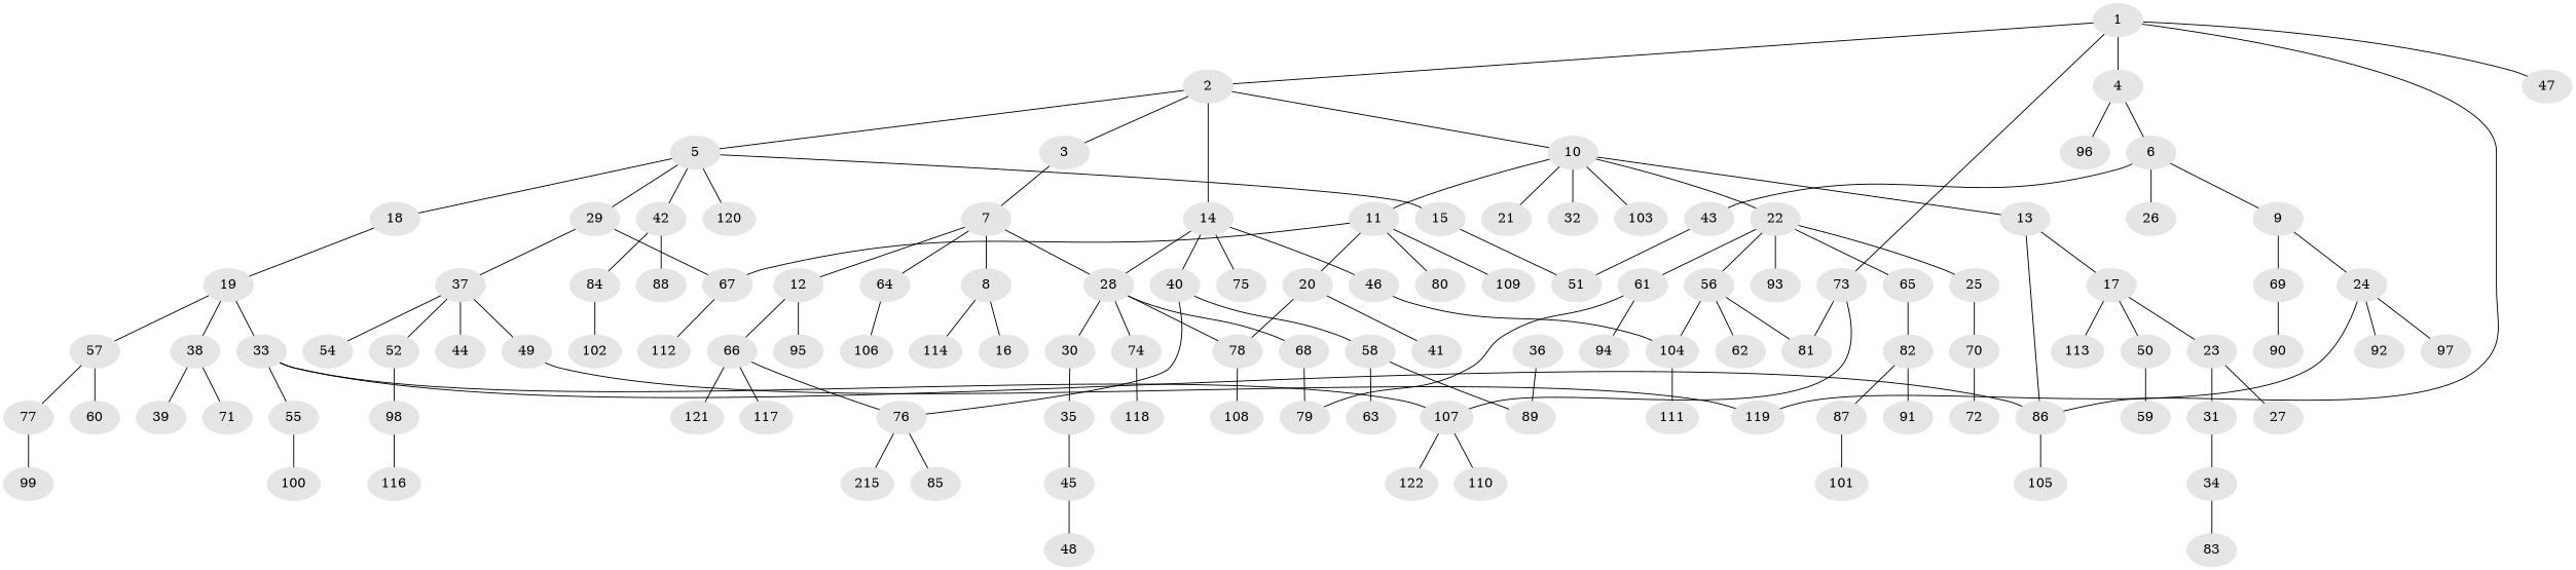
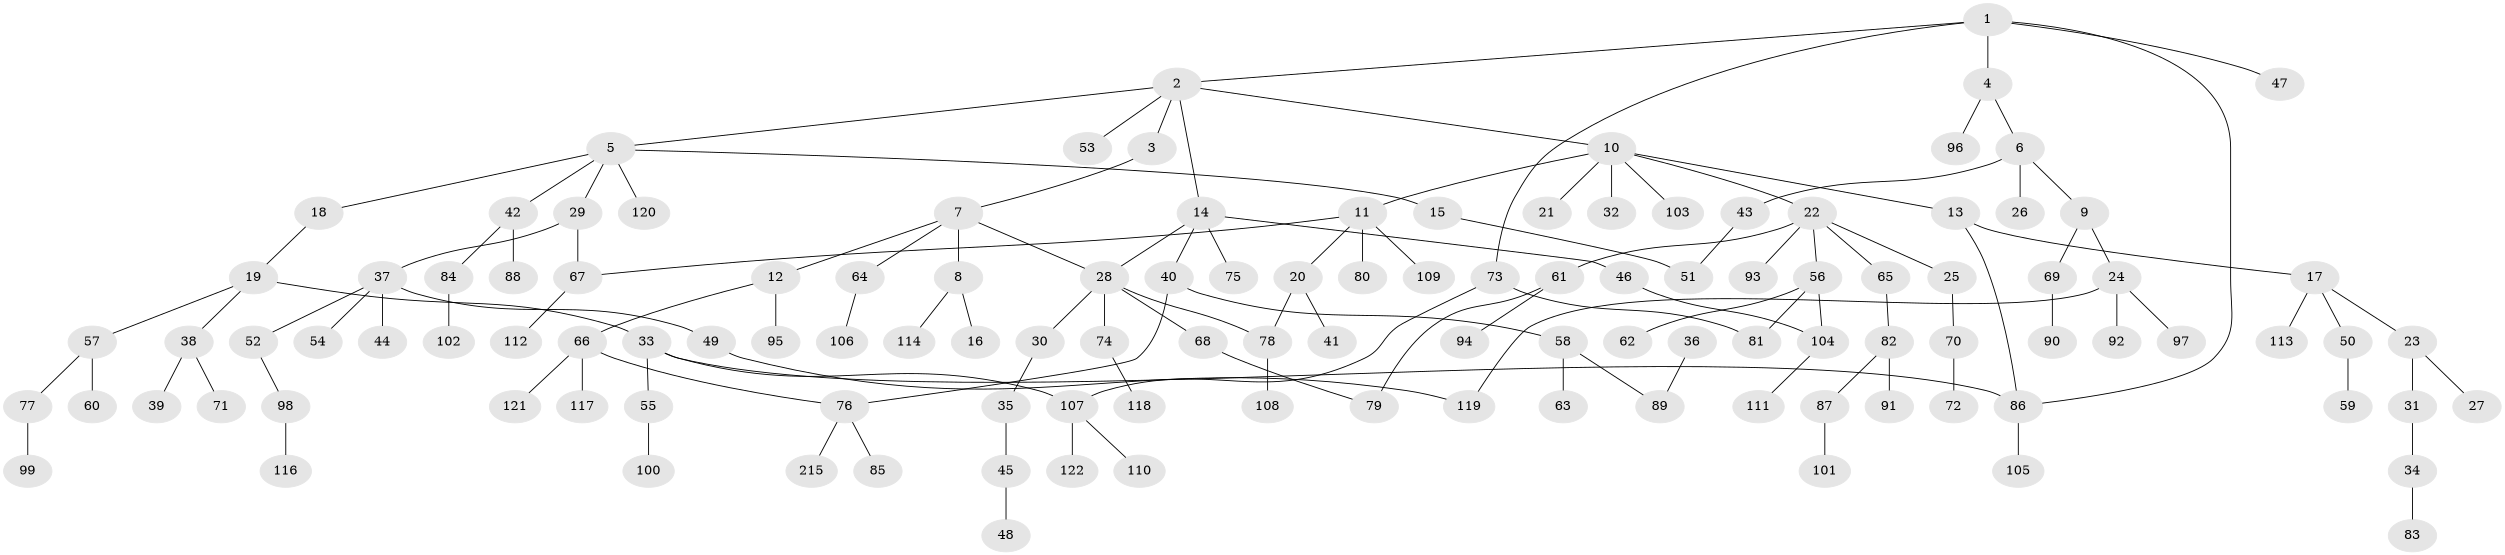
  graph {
    node [color=gray90 style=filled]
    1
    2
    4
    47
    73
    86
    3
    5
    10
    14
+   53
    6
    96
    107
    81
    105
    7
    15
    18
    29
    42
    120
    11
    13
    21
    22
    32
    103
    28
    40
    46
    75
    8
    12
    64
    9
    26
    43
    51
    19
    67
    37
    84
    88
    24
    69
    16
    114
    66
    95
    36
    89
    106
    92
    97
    119
    90
    20
    80
    109
    17
    25
    56
    61
    65
    93
    41
    78
    112
    76
    117
    121
    23
    50
    113
    30
    68
    74
    58
    104
    27
    31
    59
    33
    38
    57
    55
    39
    71
    60
    77
    108
    70
    62
    79
    94
    82
    34
    72
    35
    118
    44
    49
    52
    54
    45
    83
    100
    110
    122
    48
    98
    63
    85
    n115 [label=215]
    102
    111
    116
    99
    87
    91
    101
    1 -- 2
    1 -- 4
    1 -- 47
    1 -- 73
    1 -- 86
    2 -- 3
    2 -- 5
    2 -- 10
    2 -- 14
+   2 -- 53
    4 -- 6
    4 -- 96
    73 -- 107
    73 -- 81
    86 -- 105
    3 -- 7
    5 -- 15
    5 -- 18
    5 -- 29
    5 -- 42
    5 -- 120
    10 -- 11
    10 -- 13
    10 -- 21
    10 -- 22
    10 -- 32
    10 -- 103
    14 -- 28
    14 -- 40
    14 -- 46
    14 -- 75
    6 -- 9
    6 -- 26
    6 -- 43
    107 -- 110
    107 -- 122
    7 -- 28
    7 -- 8
    7 -- 12
    7 -- 64
    15 -- 51
    18 -- 19
    29 -- 67
    29 -- 37
    42 -- 84
    42 -- 88
    11 -- 67
    11 -- 20
    11 -- 80
    11 -- 109
    13 -- 86
    13 -- 17
    22 -- 25
    22 -- 56
    22 -- 61
    22 -- 65
    22 -- 93
    28 -- 78
    28 -- 30
    28 -- 68
    28 -- 74
    40 -- 76
    40 -- 58
    46 -- 104
    8 -- 16
    8 -- 114
    12 -- 66
    12 -- 95
    64 -- 106
    9 -- 24
    9 -- 69
    43 -- 51
    19 -- 33
    19 -- 38
    19 -- 57
    67 -- 112
    37 -- 44
    37 -- 49
    37 -- 52
    37 -- 54
    84 -- 102
    24 -- 92
    24 -- 97
    24 -- 119
    69 -- 90
    66 -- 76
    66 -- 117
    66 -- 121
    36 -- 89
    20 -- 41
    20 -- 78
    17 -- 23
    17 -- 50
    17 -- 113
    25 -- 70
    56 -- 81
    56 -- 104
    56 -- 62
    61 -- 79
    61 -- 94
    65 -- 82
    78 -- 108
    76 -- 85
    76 -- n115
    23 -- 27
    23 -- 31
    50 -- 59
    30 -- 35
    68 -- 79
    74 -- 118
    58 -- 89
    58 -- 63
    104 -- 111
    31 -- 34
    33 -- 86
    33 -- 107
    33 -- 55
    38 -- 39
    38 -- 71
    57 -- 60
    57 -- 77
    55 -- 100
    77 -- 99
    70 -- 72
    82 -- 87
    82 -- 91
    34 -- 83
    35 -- 45
    49 -- 119
    52 -- 98
    45 -- 48
    98 -- 116
    87 -- 101
  }
